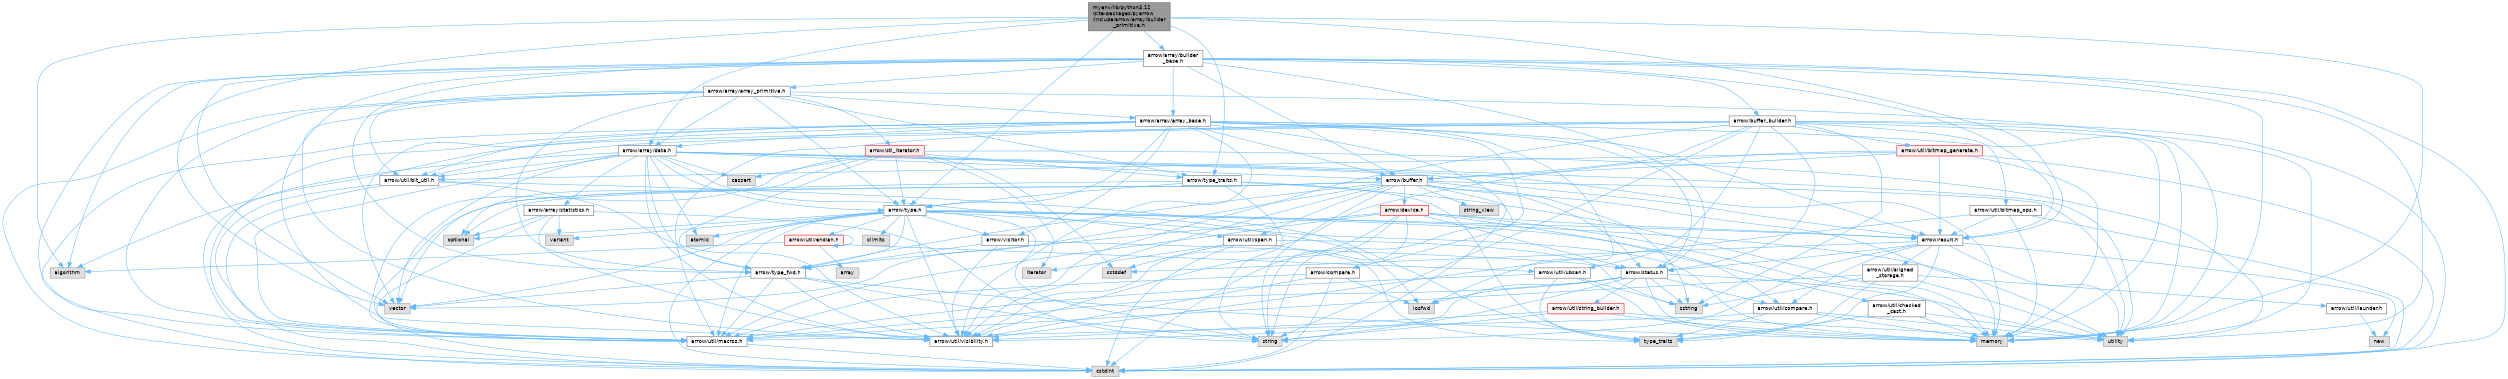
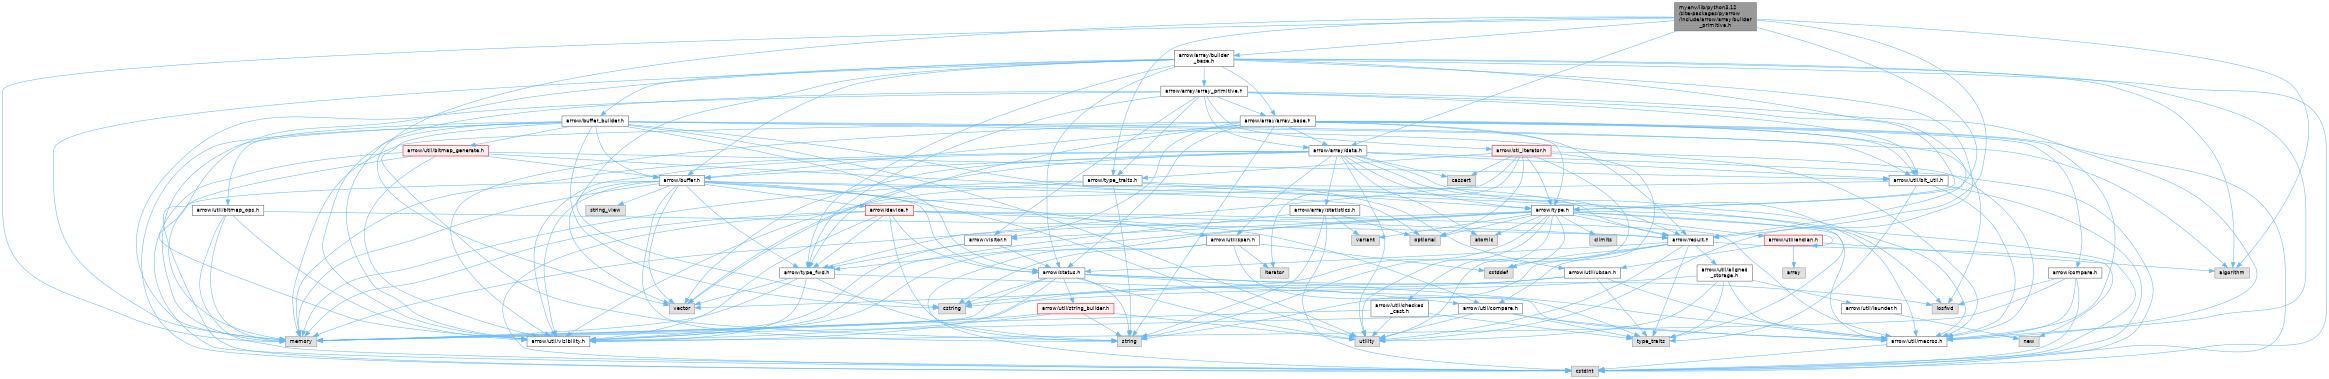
  digraph {
    node [color=grey40 fillcolor=white fontname=Helvetica fontsize=10 shape=box style=filled]
    edge [color=steelblue1 fontname=Helvetica fontsize=10 labelfontname=Helvetica labelfontsize=10 style=solid]
    n1 [color=gray40 fillcolor=grey60 fontcolor=black height=0.2 label="myenv/lib/python3.12\l/site-packages/pyarrow\l/include/arrow/array/builder\l_primitive.h" width=0.4]
    n2 [color=grey60 fillcolor="#E0E0E0" height=0.2 label=algorithm width=0.4]
    n3 [color=grey60 fillcolor="#E0E0E0" height=0.2 label=memory width=0.4]
    n4 [color=grey60 fillcolor="#E0E0E0" height=0.2 label=vector width=0.4]
    n5 [height=0.2 label="arrow/array/builder\l_base.h" width=0.4]
    n6 [height=0.2 label="arrow/array/data.h" width=0.4]
    n7 [height=0.2 label="arrow/result.h" width=0.4]
    n8 [height=0.2 label="arrow/type.h" width=0.4]
    n9 [height=0.2 label="arrow/type_traits.h" width=0.4]
    n10 [color=grey60 fillcolor="#E0E0E0" height=0.2 label=cstdint width=0.4]
    n11 [color=grey60 fillcolor="#E0E0E0" height=0.2 label=utility width=0.4]
    n12 [height=0.2 label="arrow/array/array_base.h" width=0.4]
    n13 [height=0.2 label="arrow/util/visibility.h" width=0.4]
    n14 [height=0.2 label="arrow/buffer.h" width=0.4]
    n15 [height=0.2 label="arrow/status.h" width=0.4]
    n16 [height=0.2 label="arrow/util/macros.h" width=0.4]
    n17 [height=0.2 label="arrow/type_fwd.h" width=0.4]
    n18 [height=0.2 label="arrow/array/array_primitive.h" width=0.4]
    n19 [height=0.2 label="arrow/buffer_builder.h" width=0.4]
    n20 [height=0.2 label="arrow/util/bit_util.h" width=0.4]
    n21 [color=grey60 fillcolor="#E0E0E0" height=0.2 label=atomic width=0.4]
    n22 [color=grey60 fillcolor="#E0E0E0" height=0.2 label=cassert width=0.4]
    n23 [height=0.2 label="arrow/array/statistics.h" width=0.4]
    n24 [height=0.2 label="arrow/util/span.h" width=0.4]
    n25 [color=grey60 fillcolor="#E0E0E0" height=0.2 label=string width=0.4]
    n26 [height=0.2 label="arrow/util/compare.h" width=0.4]
    n27 [color=grey60 fillcolor="#E0E0E0" height=0.2 label=cstddef width=0.4]
    n28 [color=grey60 fillcolor="#E0E0E0" height=0.2 label=new width=0.4]
    n29 [color=grey60 fillcolor="#E0E0E0" height=0.2 label=type_traits width=0.4]
    n30 [height=0.2 label="arrow/util/aligned\l_storage.h" width=0.4]
    n31 [color=grey60 fillcolor="#E0E0E0" height=0.2 label=iosfwd width=0.4]
    n32 [height=0.2 label="arrow/visitor.h" width=0.4]
    n33 [color=grey60 fillcolor="#E0E0E0" height=0.2 label=optional width=0.4]
    n34 [color=grey60 fillcolor="#E0E0E0" height=0.2 label=variant width=0.4]
    n35 [color=grey60 fillcolor="#E0E0E0" height=0.2 label=climits width=0.4]
    n36 [height=0.2 label="arrow/util/checked\l_cast.h" width=0.4]
    n37 [color=red fillcolor="#FFF0F0" height=0.2 label="arrow/util/endian.h" width=0.4]
    n38 [height=0.2 label="arrow/compare.h" width=0.4]
    n39 [color=grey60 fillcolor="#E0E0E0" height=0.2 label=cstring width=0.4]
    n40 [color=grey60 fillcolor="#E0E0E0" height=0.2 label=string_view width=0.4]
    n41 [color=red fillcolor="#FFF0F0" height=0.2 label="arrow/device.h" width=0.4]
    n42 [color=red fillcolor="#FFF0F0" height=0.2 label="arrow/util/string_builder.h" width=0.4]
    n43 [color=red fillcolor="#FFF0F0" height=0.2 label="arrow/stl_iterator.h" width=0.4]
    n44 [height=0.2 label="arrow/util/ubsan.h" width=0.4]
    n45 [color=red fillcolor="#FFF0F0" height=0.2 label="arrow/util/bitmap_generate.h" width=0.4]
    n46 [height=0.2 label="arrow/util/bitmap_ops.h" width=0.4]
    n47 [color=grey60 fillcolor="#E0E0E0" height=0.2 label=iterator width=0.4]
    n48 [height=0.2 label="arrow/util/launder.h" width=0.4]
    n49 [color=grey60 fillcolor="#E0E0E0" height=0.2 label=array width=0.4]
    n1 -> n2
    n1 -> n3
    n1 -> n4
    n1 -> n5
    n1 -> n6
    n1 -> n7
    n1 -> n8
    n1 -> n9
    n5 -> n2
    n5 -> n3
    n5 -> n4
    n5 -> n7
    n5 -> n10
    n5 -> n11
    n5 -> n12
    n5 -> n13
    n5 -> n14
    n5 -> n15
    n5 -> n16
    n5 -> n17
    n5 -> n18
    n5 -> n19
    n6 -> n3
    n6 -> n4
    n6 -> n7
    n6 -> n8
    n6 -> n10
    n6 -> n11
    n6 -> n13
    n6 -> n14
    n6 -> n16
    n6 -> n17
    n6 -> n20
    n6 -> n21
    n6 -> n22
    n6 -> n23
    n6 -> n24
    n7 -> n11
    n7 -> n15
    n7 -> n25
    n7 -> n26
    n7 -> n27
    n7 -> n28
    n7 -> n29
    n7 -> n30
    n8 -> n3
    n8 -> n4
    n8 -> n7
    n8 -> n10
    n8 -> n11
    n8 -> n13
    n8 -> n16
    n8 -> n17
    n8 -> n21
    n8 -> n25
    n8 -> n31
    n8 -> n32
    n8 -> n33
    n8 -> n34
    n8 -> n35
    n8 -> n36
    n8 -> n37
    n9 -> n3
    n9 -> n4
    n9 -> n8
    n9 -> n25
    n9 -> n29
    n12 -> n3
    n12 -> n4
    n12 -> n6
    n12 -> n7
    n12 -> n8
    n12 -> n10
    n12 -> n13
    n12 -> n14
    n12 -> n15
    n12 -> n16
    n12 -> n20
    n12 -> n25
    n12 -> n31
    n12 -> n32
    n12 -> n38
    n14 -> n3
    n14 -> n4
    n14 -> n10
    n14 -> n11
    n14 -> n13
    n14 -> n15
    n14 -> n16
    n14 -> n17
    n14 -> n24
    n14 -> n25
    n14 -> n33
    n14 -> n39
    n14 -> n40
    n14 -> n41
    n15 -> n3
    n15 -> n11
    n15 -> n13
    n15 -> n16
    n15 -> n25
    n15 -> n26
    n15 -> n31
    n15 -> n39
    n15 -> n42
    n16 -> n10
    n17 -> n3
    n17 -> n4
    n17 -> n13
    n17 -> n16
    n17 -> n25
    n18 -> n3
    n18 -> n6
    n18 -> n8
    n18 -> n9
-   n18 -> n10
+   n18 -> n32
    n18 -> n12
    n18 -> n13
    n18 -> n16
    n18 -> n17
    n18 -> n20
    n18 -> n43
    n19 -> n2
    n19 -> n3
    n19 -> n10
    n19 -> n11
    n19 -> n13
    n19 -> n14
    n19 -> n15
    n19 -> n16
    n19 -> n20
    n19 -> n25
    n19 -> n39
    n19 -> n44
    n19 -> n45
    n19 -> n46
    n20 -> n10
    n20 -> n13
    n20 -> n16
    n20 -> n29
    n23 -> n10
    n23 -> n13
    n23 -> n25
    n23 -> n33
    n23 -> n34
    n24 -> n10
    n24 -> n27
    n24 -> n29
    n24 -> n39
    n24 -> n47
    n26 -> n3
    n26 -> n11
    n26 -> n16
    n26 -> n29
    n30 -> n11
    n30 -> n16
    n30 -> n29
    n30 -> n39
    n30 -> n48
    n32 -> n13
    n32 -> n15
    n32 -> n17
    n36 -> n3
    n36 -> n11
    n36 -> n29
    n37 -> n2
    n37 -> n37
    n37 -> n44
    n37 -> n49
    n38 -> n10
    n38 -> n13
    n38 -> n16
    n38 -> n31
    n41 -> n3
    n41 -> n7
    n41 -> n10
    n41 -> n13
    n41 -> n15
    n41 -> n16
    n41 -> n17
    n41 -> n25
    n41 -> n26
    n42 -> n3
    n42 -> n11
    n42 -> n13
    n42 -> n25
    n43 -> n8
    n43 -> n9
    n43 -> n11
    n43 -> n16
    n43 -> n17
    n43 -> n22
    n43 -> n27
    n43 -> n33
    n43 -> n47
    n44 -> n3
    n44 -> n16
    n44 -> n29
    n44 -> n39
    n45 -> n3
    n45 -> n7
    n45 -> n10
    n45 -> n13
    n45 -> n14
    n45 -> n20
    n46 -> n3
    n46 -> n7
    n46 -> n10
    n46 -> n13
    n48 -> n28
  }
